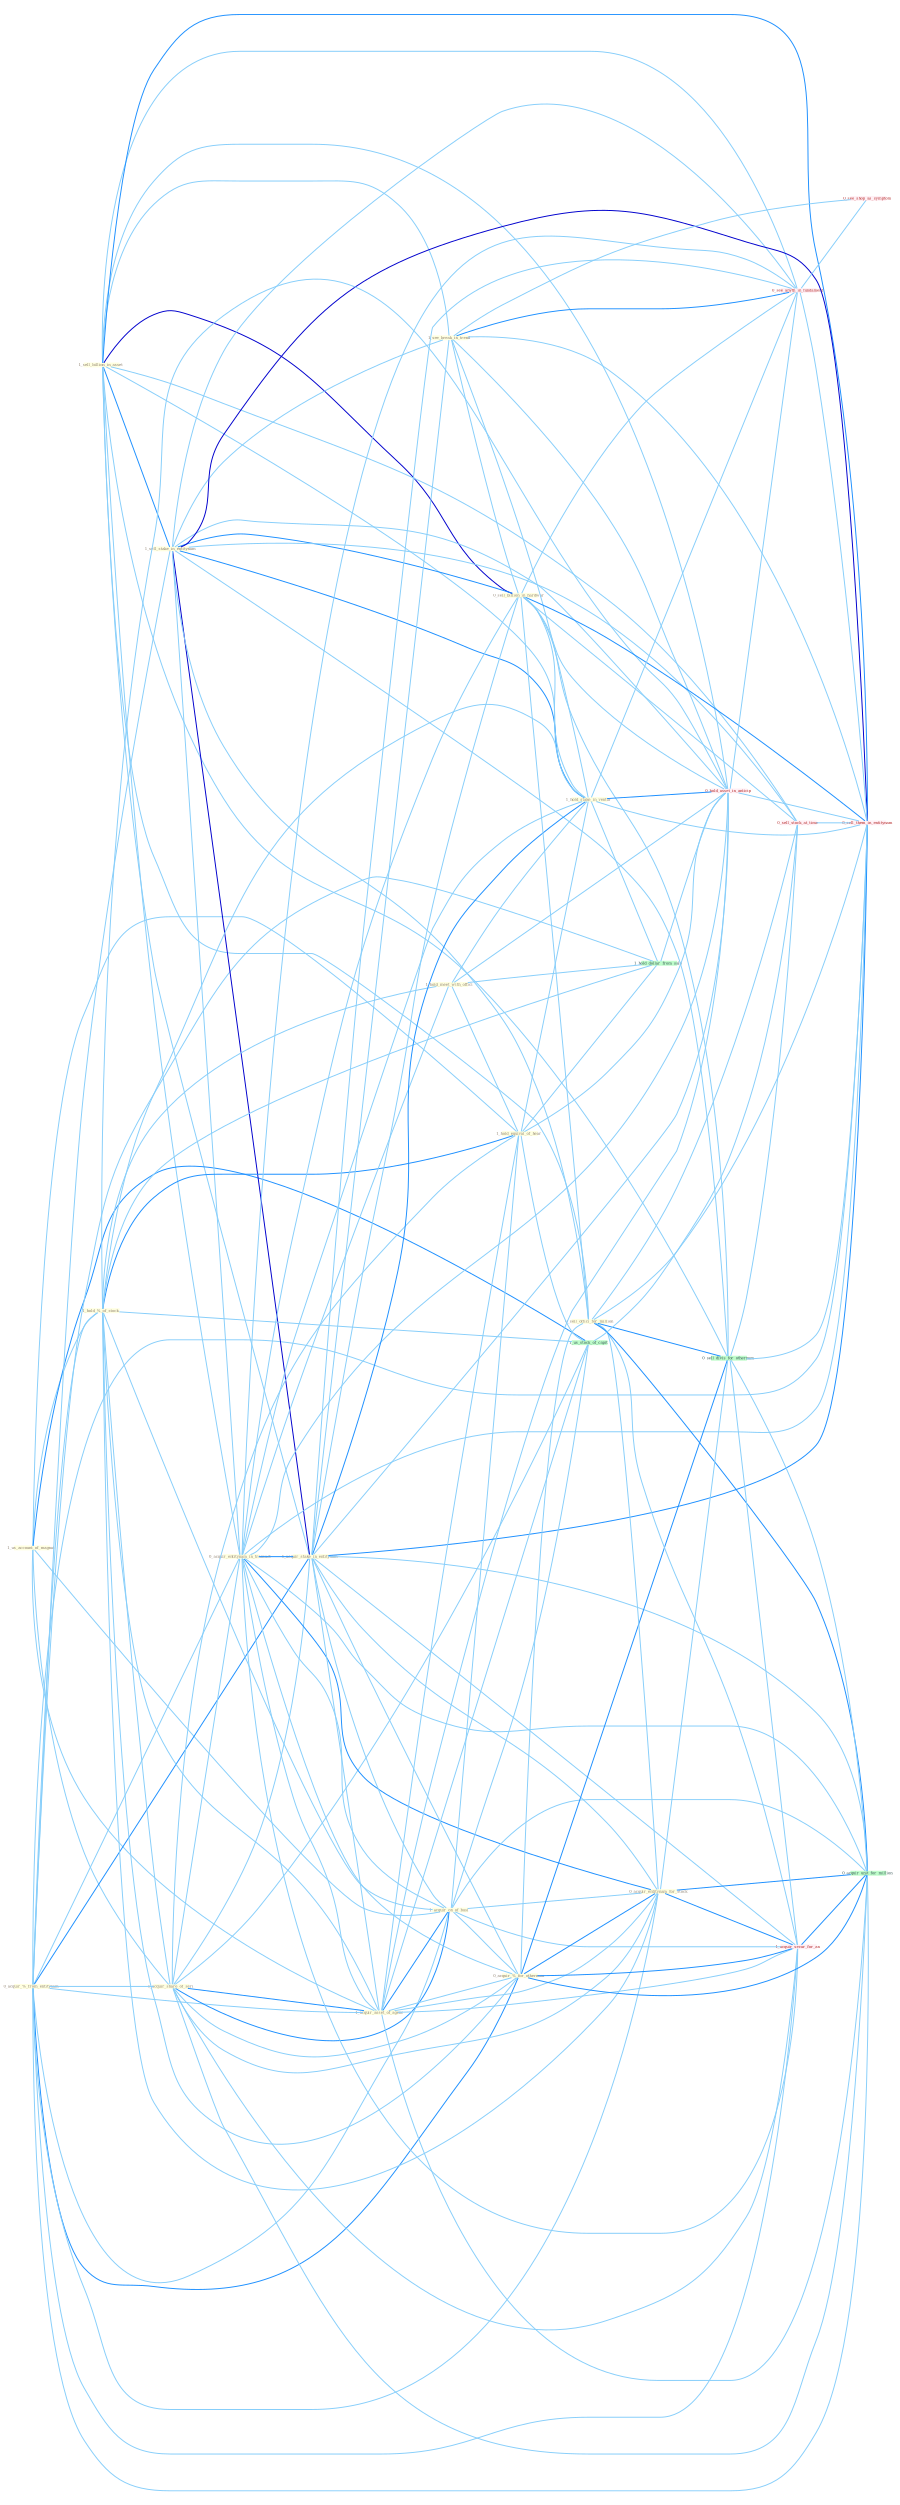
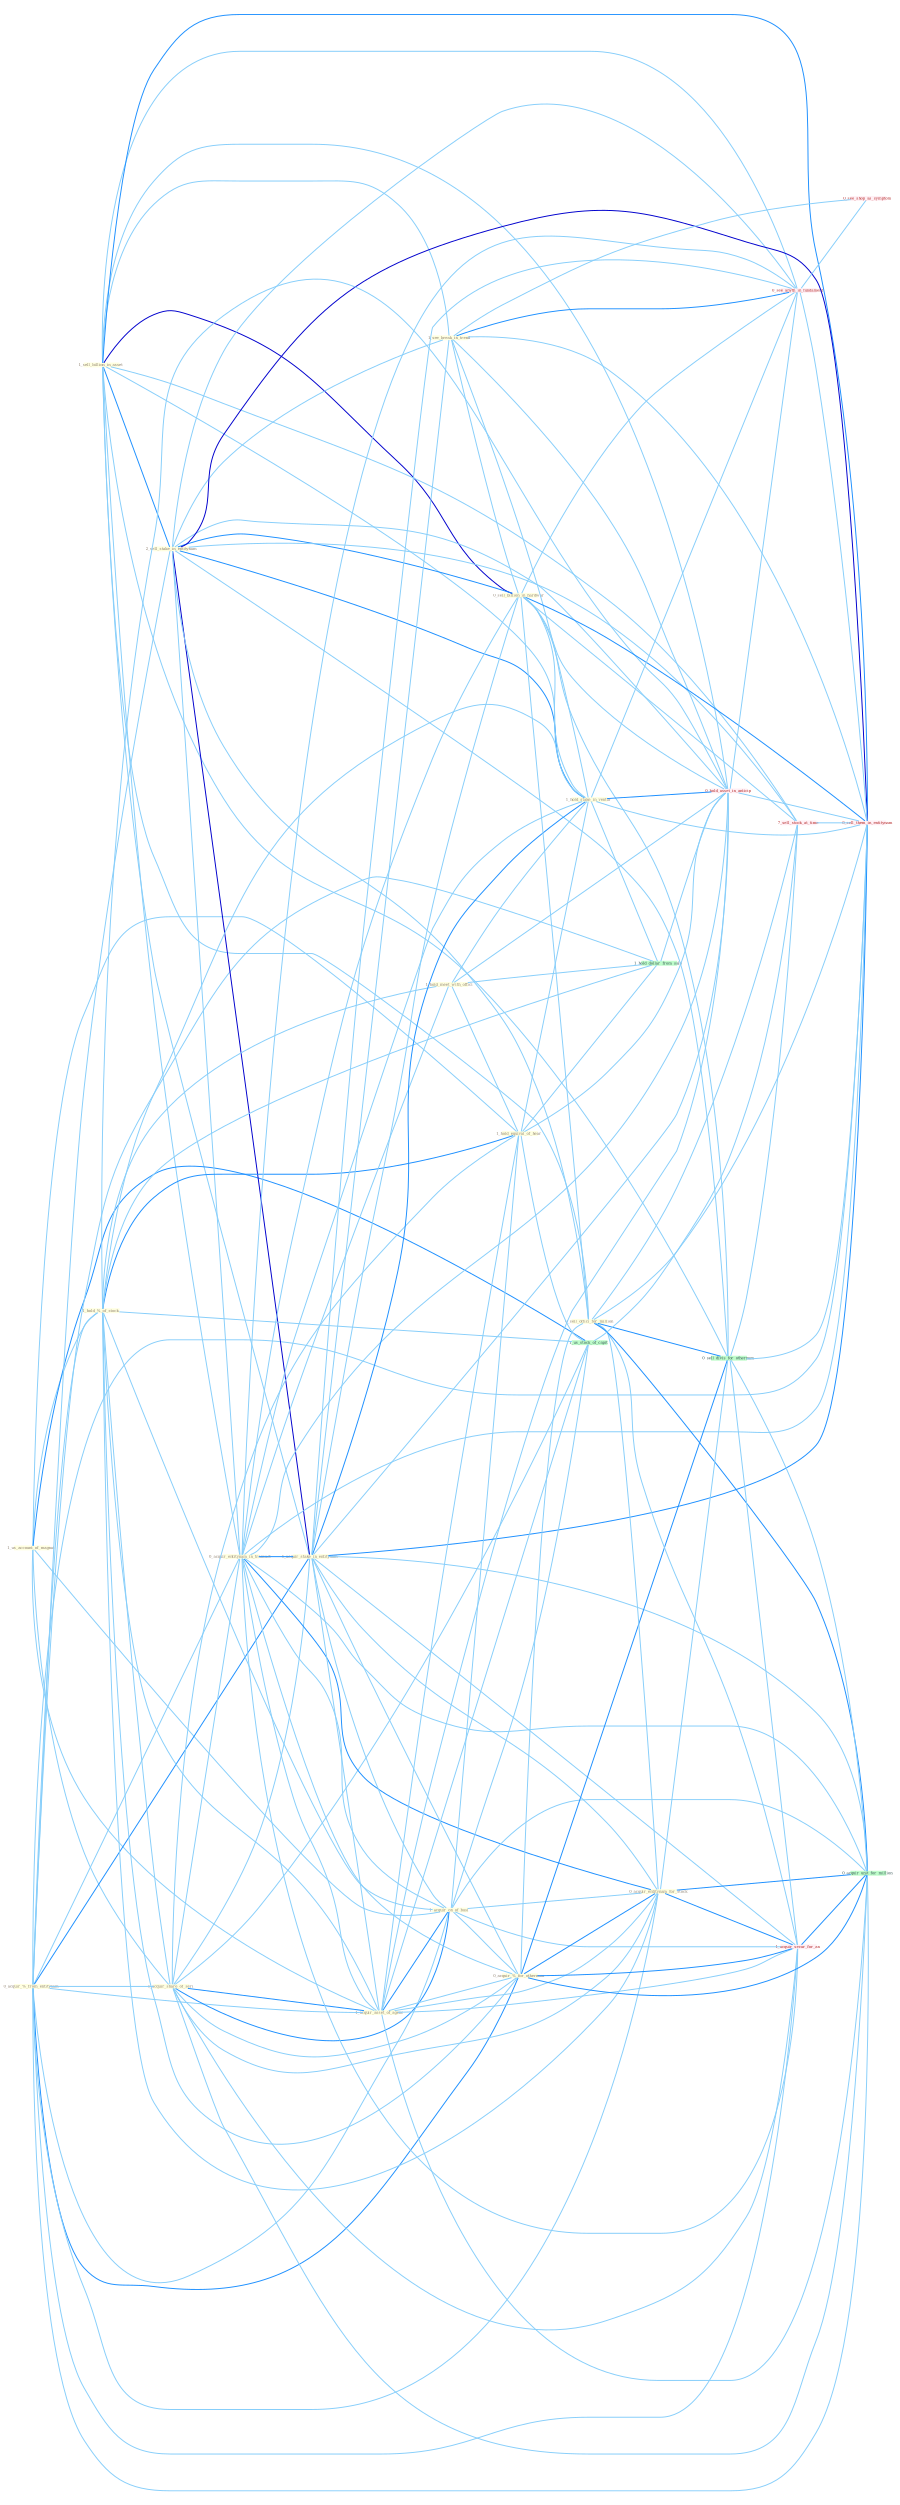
  graph {
    rankdir=LR
    node [color="#ffffe0" fixedsize=true fontcolor="#8b7d6b" fontsize=4 shape=polygon style=filled]
    edge [color="#87cefa" w=1]
    "1_sell_billion_in_asset " [height=.06 width=.5]
    "1_us_account_of_magnat " [height=.06 width=.5]
    "0_acquir_%_from_entitynam " [height=.06 width=.5]
-   "1_sell_stake_in_entitynam " [height=.06 width=.5]
+   "1_sell_stake_in_entitynam " [height=.06 width=.5 label="2_sell_stake_in_entitynam"]
    "1_hold_%_of_stock " [height=.06 width=.5]
    "1_acquir_share_of_seri " [height=.06 width=.5]
    "0_acquir_entitynam_in_transact " [height=.06 width=.5]
    "1_acquir_stake_in_entitynam " [height=.06 width=.5]
    "1_see_break_in_trend " [height=.06 width=.5]
    "1_hold_meet_with_offici " [height=.06 width=.5]
    "1_acquir_asset_of_agenc " [height=.06 width=.5]
    "1_acquir_on_of_busi " [height=.06 width=.5]
    "0_acquir_%_for_othernum " [height=.06 width=.5]
    "0_sell_billion_in_hardwar " [height=.06 width=.5]
    "1_hold_equival_of_hear " [height=.06 width=.5]
    n16 [height=.06 label="0_sell_offici_for_million" width=.5]
    "0_acquir_entitynam_for_stock " [height=.06 width=.5]
    "1_hold_stake_in_ventur " [height=.06 width=.5]
    "1_acquir_secur_for_an " [color="#fff0f5" fontcolor="#b22222" height=.06 width=.5]
    "0_hold_asset_in_anticip " [color="#fff0f5" fontcolor="#b22222" height=.06 width=.5]
-   "0_sell_stock_at_time " [color="#fff0f5" fontcolor="#b22222" height=.06 width=.5]
+   "0_sell_stock_at_time " [color="#fff0f5" fontcolor="#b22222" height=.06 width=.5 label="7_sell_stock_at_time"]
    "0_see_anyth_in_fundament " [color="#fff0f5" fontcolor="#b22222" height=.06 width=.5]
    "0_see_shop_as_symptom " [color="#fff0f5" fontcolor="#b22222" height=.06 width=.5]
    "0_sell_them_in_entitynam " [color="#fff0f5" fontcolor="#b22222" height=.06 width=.5]
    "0_sell_divis_for_othernum " [color="#BDFCC9" fontcolor="#2f4f4f" height=.06 width=.5]
    "1_us_stock_of_capit " [color="#BDFCC9" fontcolor="#2f4f4f" height=.06 width=.5]
    "1_hold_dollar_from_sale " [color="#BDFCC9" fontcolor="#2f4f4f" height=.06 width=.5]
    "0_acquir_unit_for_million " [color="#BDFCC9" fontcolor="#2f4f4f" height=.06 width=.5]
    subgraph sub_1 {
      "1_sell_billion_in_asset "
      "1_us_account_of_magnat "
      "0_acquir_%_from_entitynam "
      "1_sell_stake_in_entitynam "
      "1_hold_%_of_stock "
      "1_acquir_share_of_seri "
      "0_acquir_entitynam_in_transact "
      "1_acquir_stake_in_entitynam "
      "1_see_break_in_trend "
      "1_hold_meet_with_offici "
      "1_acquir_asset_of_agenc "
      "1_acquir_on_of_busi "
      "0_acquir_%_for_othernum "
      "0_sell_billion_in_hardwar "
      "1_hold_equival_of_hear "
      n16
      "0_acquir_entitynam_for_stock "
      "1_hold_stake_in_ventur "
    }
    subgraph sub_2 {
      "1_acquir_secur_for_an "
      "0_hold_asset_in_anticip "
      "0_sell_stock_at_time "
      "0_see_anyth_in_fundament "
      "0_see_shop_as_symptom "
      "0_sell_them_in_entitynam "
    }
    "1_sell_billion_in_asset " -- "1_sell_stake_in_entitynam " [color="#1e90ff" w=2]
    "1_sell_billion_in_asset " -- "0_acquir_entitynam_in_transact "
    "1_sell_billion_in_asset " -- "1_acquir_stake_in_entitynam "
    "1_sell_billion_in_asset " -- "1_see_break_in_trend "
    "1_sell_billion_in_asset " -- "0_sell_billion_in_hardwar " [color="#0000cd" w=3]
    "1_sell_billion_in_asset " -- n16
    "1_sell_billion_in_asset " -- "1_hold_stake_in_ventur "
    "1_sell_billion_in_asset " -- "0_hold_asset_in_anticip "
    "1_sell_billion_in_asset " -- "0_sell_stock_at_time "
    "1_sell_billion_in_asset " -- "0_see_anyth_in_fundament "
    "1_sell_billion_in_asset " -- "0_sell_them_in_entitynam " [color="#1e90ff" w=2]
    "1_sell_billion_in_asset " -- "0_sell_divis_for_othernum "
    "1_us_account_of_magnat " -- "1_hold_%_of_stock "
    "1_us_account_of_magnat " -- "1_acquir_share_of_seri "
    "1_us_account_of_magnat " -- "1_acquir_asset_of_agenc "
    "1_us_account_of_magnat " -- "1_acquir_on_of_busi "
    "1_us_account_of_magnat " -- "1_hold_equival_of_hear "
    "1_us_account_of_magnat " -- "1_us_stock_of_capit " [color="#1e90ff" w=2]
    "0_acquir_%_from_entitynam " -- "1_sell_stake_in_entitynam "
    "0_acquir_%_from_entitynam " -- "1_hold_%_of_stock "
    "0_acquir_%_from_entitynam " -- "1_acquir_share_of_seri "
    "0_acquir_%_from_entitynam " -- "0_acquir_entitynam_in_transact "
    "0_acquir_%_from_entitynam " -- "1_acquir_stake_in_entitynam " [color="#1e90ff" w=2]
    "0_acquir_%_from_entitynam " -- "1_acquir_asset_of_agenc "
    "0_acquir_%_from_entitynam " -- "1_acquir_on_of_busi "
    "0_acquir_%_from_entitynam " -- "0_acquir_%_for_othernum " [color="#1e90ff" w=2]
    "0_acquir_%_from_entitynam " -- "0_acquir_entitynam_for_stock "
    "0_acquir_%_from_entitynam " -- "1_acquir_secur_for_an "
    "0_acquir_%_from_entitynam " -- "0_sell_them_in_entitynam "
    "0_acquir_%_from_entitynam " -- "1_hold_dollar_from_sale "
    "0_acquir_%_from_entitynam " -- "0_acquir_unit_for_million "
    "1_sell_stake_in_entitynam " -- "0_acquir_entitynam_in_transact "
    "1_sell_stake_in_entitynam " -- "1_acquir_stake_in_entitynam " [color="#0000cd" w=3]
    "1_sell_stake_in_entitynam " -- "1_see_break_in_trend "
    "1_sell_stake_in_entitynam " -- "0_sell_billion_in_hardwar " [color="#1e90ff" w=2]
    "1_sell_stake_in_entitynam " -- n16
    "1_sell_stake_in_entitynam " -- "1_hold_stake_in_ventur " [color="#1e90ff" w=2]
    "1_sell_stake_in_entitynam " -- "0_hold_asset_in_anticip "
    "1_sell_stake_in_entitynam " -- "0_sell_stock_at_time "
    "1_sell_stake_in_entitynam " -- "0_see_anyth_in_fundament "
    "1_sell_stake_in_entitynam " -- "0_sell_them_in_entitynam " [color="#0000cd" w=3]
    "1_sell_stake_in_entitynam " -- "0_sell_divis_for_othernum "
    "1_hold_%_of_stock " -- "1_acquir_share_of_seri "
    "1_hold_%_of_stock " -- "1_hold_meet_with_offici "
    "1_hold_%_of_stock " -- "1_acquir_asset_of_agenc "
    "1_hold_%_of_stock " -- "1_acquir_on_of_busi "
    "1_hold_%_of_stock " -- "0_acquir_%_for_othernum "
    "1_hold_%_of_stock " -- "1_hold_equival_of_hear " [color="#1e90ff" w=2]
    "1_hold_%_of_stock " -- "0_acquir_entitynam_for_stock "
    "1_hold_%_of_stock " -- "1_hold_stake_in_ventur "
    "1_hold_%_of_stock " -- "0_hold_asset_in_anticip "
    "1_hold_%_of_stock " -- "1_us_stock_of_capit "
    "1_hold_%_of_stock " -- "1_hold_dollar_from_sale "
    "1_acquir_share_of_seri " -- "0_acquir_entitynam_in_transact "
    "1_acquir_share_of_seri " -- "1_acquir_stake_in_entitynam "
    "1_acquir_share_of_seri " -- "1_acquir_asset_of_agenc " [color="#1e90ff" w=2]
    "1_acquir_share_of_seri " -- "1_acquir_on_of_busi " [color="#1e90ff" w=2]
    "1_acquir_share_of_seri " -- "0_acquir_%_for_othernum "
    "1_acquir_share_of_seri " -- "1_hold_equival_of_hear "
    "1_acquir_share_of_seri " -- "0_acquir_entitynam_for_stock "
    "1_acquir_share_of_seri " -- "1_acquir_secur_for_an "
    "1_acquir_share_of_seri " -- "1_us_stock_of_capit "
    "1_acquir_share_of_seri " -- "0_acquir_unit_for_million "
    "0_acquir_entitynam_in_transact " -- "1_acquir_stake_in_entitynam " [color="#1e90ff" w=2]
    "0_acquir_entitynam_in_transact " -- "1_hold_meet_with_offici "
    "0_acquir_entitynam_in_transact " -- "1_acquir_asset_of_agenc "
    "0_acquir_entitynam_in_transact " -- "1_acquir_on_of_busi "
    "0_acquir_entitynam_in_transact " -- "0_acquir_%_for_othernum "
    "0_acquir_entitynam_in_transact " -- "0_sell_billion_in_hardwar "
    "0_acquir_entitynam_in_transact " -- "0_acquir_entitynam_for_stock " [color="#1e90ff" w=2]
    "0_acquir_entitynam_in_transact " -- "1_hold_stake_in_ventur "
    "0_acquir_entitynam_in_transact " -- "1_acquir_secur_for_an "
    "0_acquir_entitynam_in_transact " -- "0_hold_asset_in_anticip "
    "0_acquir_entitynam_in_transact " -- "0_see_anyth_in_fundament "
    "0_acquir_entitynam_in_transact " -- "0_sell_them_in_entitynam "
    "0_acquir_entitynam_in_transact " -- "0_acquir_unit_for_million "
    "1_acquir_stake_in_entitynam " -- "1_see_break_in_trend "
    "1_acquir_stake_in_entitynam " -- "1_acquir_asset_of_agenc "
    "1_acquir_stake_in_entitynam " -- "1_acquir_on_of_busi "
    "1_acquir_stake_in_entitynam " -- "0_acquir_%_for_othernum "
    "1_acquir_stake_in_entitynam " -- "0_sell_billion_in_hardwar "
    "1_acquir_stake_in_entitynam " -- "0_acquir_entitynam_for_stock "
    "1_acquir_stake_in_entitynam " -- "1_hold_stake_in_ventur " [color="#1e90ff" w=2]
    "1_acquir_stake_in_entitynam " -- "1_acquir_secur_for_an "
    "1_acquir_stake_in_entitynam " -- "0_hold_asset_in_anticip "
    "1_acquir_stake_in_entitynam " -- "0_see_anyth_in_fundament "
    "1_acquir_stake_in_entitynam " -- "0_sell_them_in_entitynam " [color="#1e90ff" w=2]
    "1_acquir_stake_in_entitynam " -- "0_acquir_unit_for_million "
    "1_see_break_in_trend " -- "0_sell_billion_in_hardwar "
    "1_see_break_in_trend " -- "1_hold_stake_in_ventur "
    "1_see_break_in_trend " -- "0_hold_asset_in_anticip "
    "1_see_break_in_trend " -- "0_see_anyth_in_fundament " [color="#1e90ff" w=2]
    "1_see_break_in_trend " -- "0_see_shop_as_symptom "
    "1_see_break_in_trend " -- "0_sell_them_in_entitynam "
    "1_hold_meet_with_offici " -- "1_hold_equival_of_hear "
    "1_hold_meet_with_offici " -- "1_hold_stake_in_ventur "
    "1_hold_meet_with_offici " -- "0_hold_asset_in_anticip "
    "1_hold_meet_with_offici " -- "1_hold_dollar_from_sale "
    "1_acquir_asset_of_agenc " -- "1_acquir_on_of_busi " [color="#1e90ff" w=2]
    "1_acquir_asset_of_agenc " -- "0_acquir_%_for_othernum "
    "1_acquir_asset_of_agenc " -- "1_hold_equival_of_hear "
    "1_acquir_asset_of_agenc " -- "0_acquir_entitynam_for_stock "
    "1_acquir_asset_of_agenc " -- "1_acquir_secur_for_an "
    "1_acquir_asset_of_agenc " -- "0_hold_asset_in_anticip "
    "1_acquir_asset_of_agenc " -- "1_us_stock_of_capit "
    "1_acquir_asset_of_agenc " -- "0_acquir_unit_for_million "
    "1_acquir_on_of_busi " -- "0_acquir_%_for_othernum "
    "1_acquir_on_of_busi " -- "1_hold_equival_of_hear "
    "1_acquir_on_of_busi " -- "0_acquir_entitynam_for_stock "
    "1_acquir_on_of_busi " -- "1_acquir_secur_for_an "
    "1_acquir_on_of_busi " -- "1_us_stock_of_capit "
    "1_acquir_on_of_busi " -- "0_acquir_unit_for_million "
    "0_acquir_%_for_othernum " -- n16
    "0_acquir_%_for_othernum " -- "0_acquir_entitynam_for_stock " [color="#1e90ff" w=2]
    "0_acquir_%_for_othernum " -- "1_acquir_secur_for_an " [color="#1e90ff" w=2]
    "0_acquir_%_for_othernum " -- "0_sell_divis_for_othernum " [color="#1e90ff" w=2]
    "0_acquir_%_for_othernum " -- "0_acquir_unit_for_million " [color="#1e90ff" w=2]
    "0_sell_billion_in_hardwar " -- n16
    "0_sell_billion_in_hardwar " -- "1_hold_stake_in_ventur "
    "0_sell_billion_in_hardwar " -- "0_hold_asset_in_anticip "
    "0_sell_billion_in_hardwar " -- "0_sell_stock_at_time "
    "0_sell_billion_in_hardwar " -- "0_see_anyth_in_fundament "
    "0_sell_billion_in_hardwar " -- "0_sell_them_in_entitynam " [color="#1e90ff" w=2]
    "0_sell_billion_in_hardwar " -- "0_sell_divis_for_othernum "
    "1_hold_equival_of_hear " -- "1_hold_stake_in_ventur "
    "1_hold_equival_of_hear " -- "0_hold_asset_in_anticip "
    "1_hold_equival_of_hear " -- "1_us_stock_of_capit "
    "1_hold_equival_of_hear " -- "1_hold_dollar_from_sale "
    n16 -- "0_acquir_entitynam_for_stock "
    n16 -- "1_acquir_secur_for_an "
    n16 -- "0_sell_stock_at_time "
    n16 -- "0_sell_them_in_entitynam "
    n16 -- "0_sell_divis_for_othernum " [color="#1e90ff" w=2]
    n16 -- "0_acquir_unit_for_million " [color="#1e90ff" w=2]
    "0_acquir_entitynam_for_stock " -- "1_acquir_secur_for_an " [color="#1e90ff" w=2]
    "0_acquir_entitynam_for_stock " -- "0_sell_divis_for_othernum "
    "0_acquir_entitynam_for_stock " -- "0_acquir_unit_for_million " [color="#1e90ff" w=2]
    "1_hold_stake_in_ventur " -- "0_hold_asset_in_anticip " [color="#1e90ff" w=2]
    "1_hold_stake_in_ventur " -- "0_see_anyth_in_fundament "
    "1_hold_stake_in_ventur " -- "0_sell_them_in_entitynam "
    "1_hold_stake_in_ventur " -- "1_hold_dollar_from_sale "
    "1_acquir_secur_for_an " -- "0_acquir_unit_for_million " [color="#1e90ff" w=2]
    "0_hold_asset_in_anticip " -- "0_see_anyth_in_fundament "
    "0_hold_asset_in_anticip " -- "0_sell_them_in_entitynam "
    "0_sell_stock_at_time " -- "0_sell_them_in_entitynam "
    "0_see_anyth_in_fundament " -- "0_see_shop_as_symptom "
    "0_see_anyth_in_fundament " -- "0_sell_them_in_entitynam "
    "0_sell_divis_for_othernum " -- "1_acquir_secur_for_an "
    "0_sell_divis_for_othernum " -- "0_sell_stock_at_time "
    "0_sell_divis_for_othernum " -- "0_sell_them_in_entitynam "
    "0_sell_divis_for_othernum " -- "0_acquir_unit_for_million "
    "1_us_stock_of_capit " -- "0_sell_stock_at_time "
    "1_hold_dollar_from_sale " -- "0_hold_asset_in_anticip "
  }
